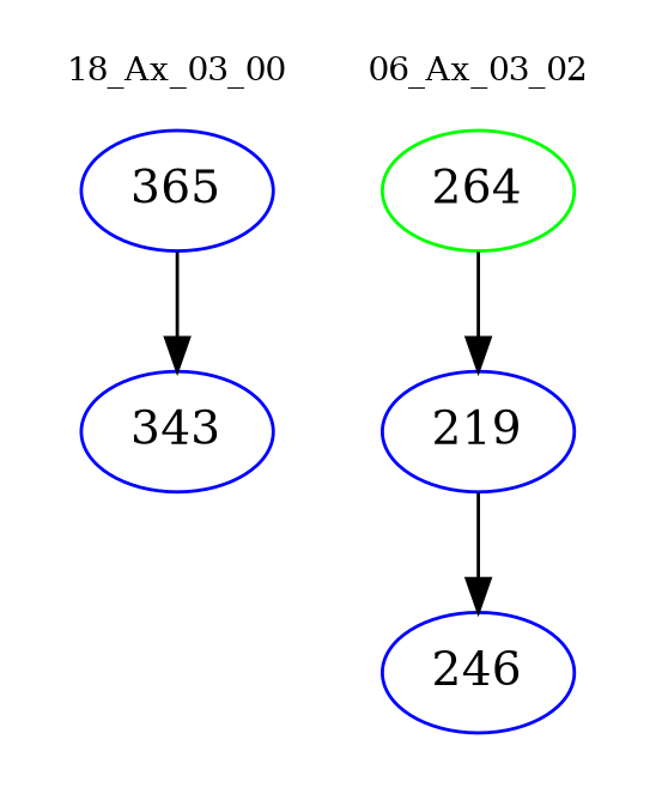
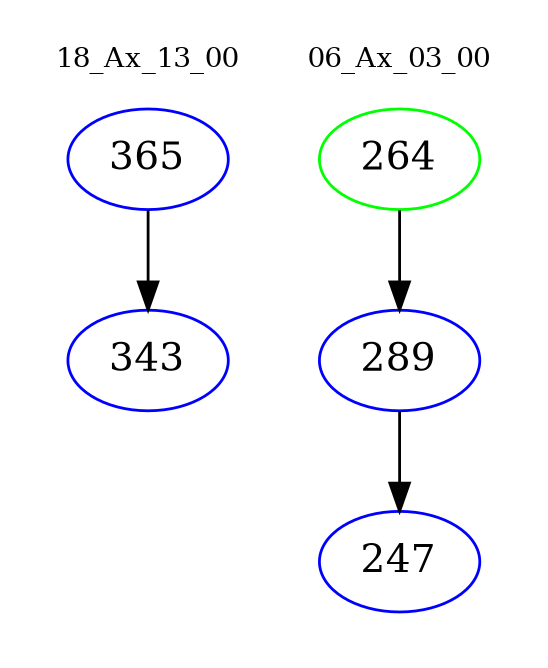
  digraph {
    node [color=blue]
    edge [color=black]
    n1 [label=365]
    n2 [label=343]
    n3 [color=green label=264]
-   n4 [label=219]
-   n5 [label=246]
+   n4 [label=289]
+   n5 [label=247]
    subgraph cluster_1 {
      color=white
      fontsize=10
-     label="18_Ax_03_00"
+     label="18_Ax_13_00"
      n1
      n2
    }
    subgraph cluster_2 {
      color=white
      fontsize=10
-     label="06_Ax_03_02"
+     label="06_Ax_03_00"
      n3
      n4
      n5
    }
    n1 -> n2
    n3 -> n4
    n4 -> n5
  }
